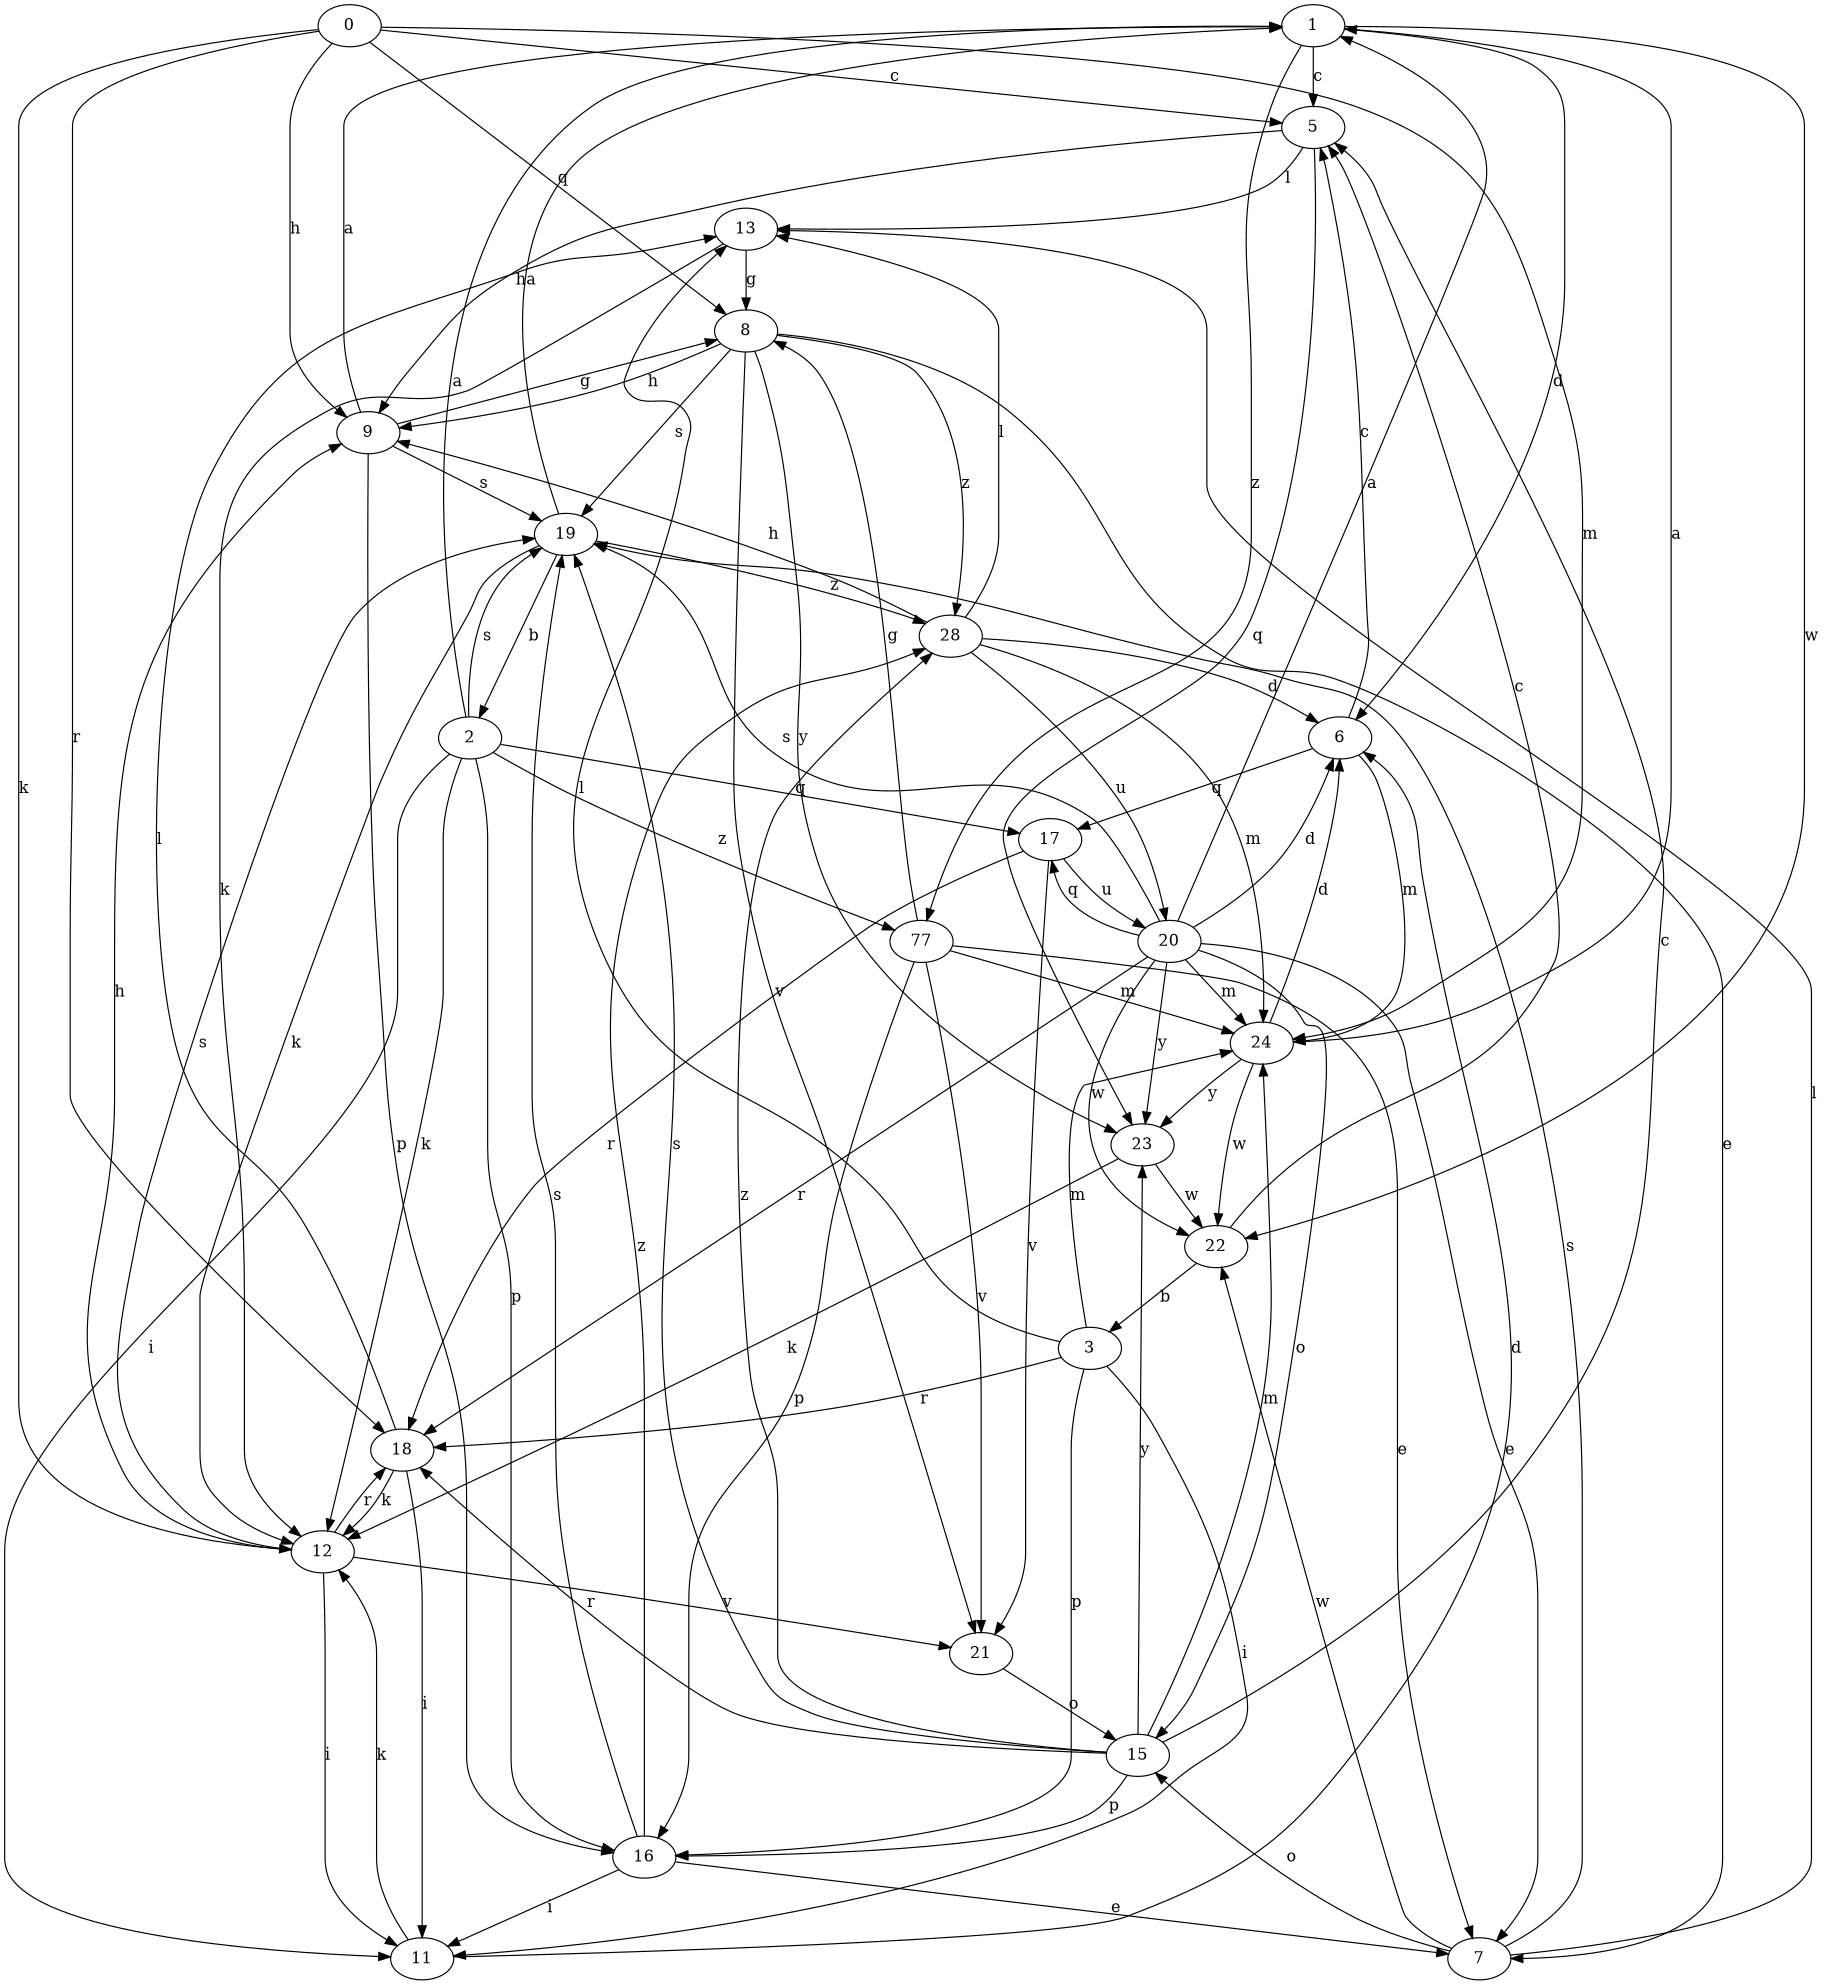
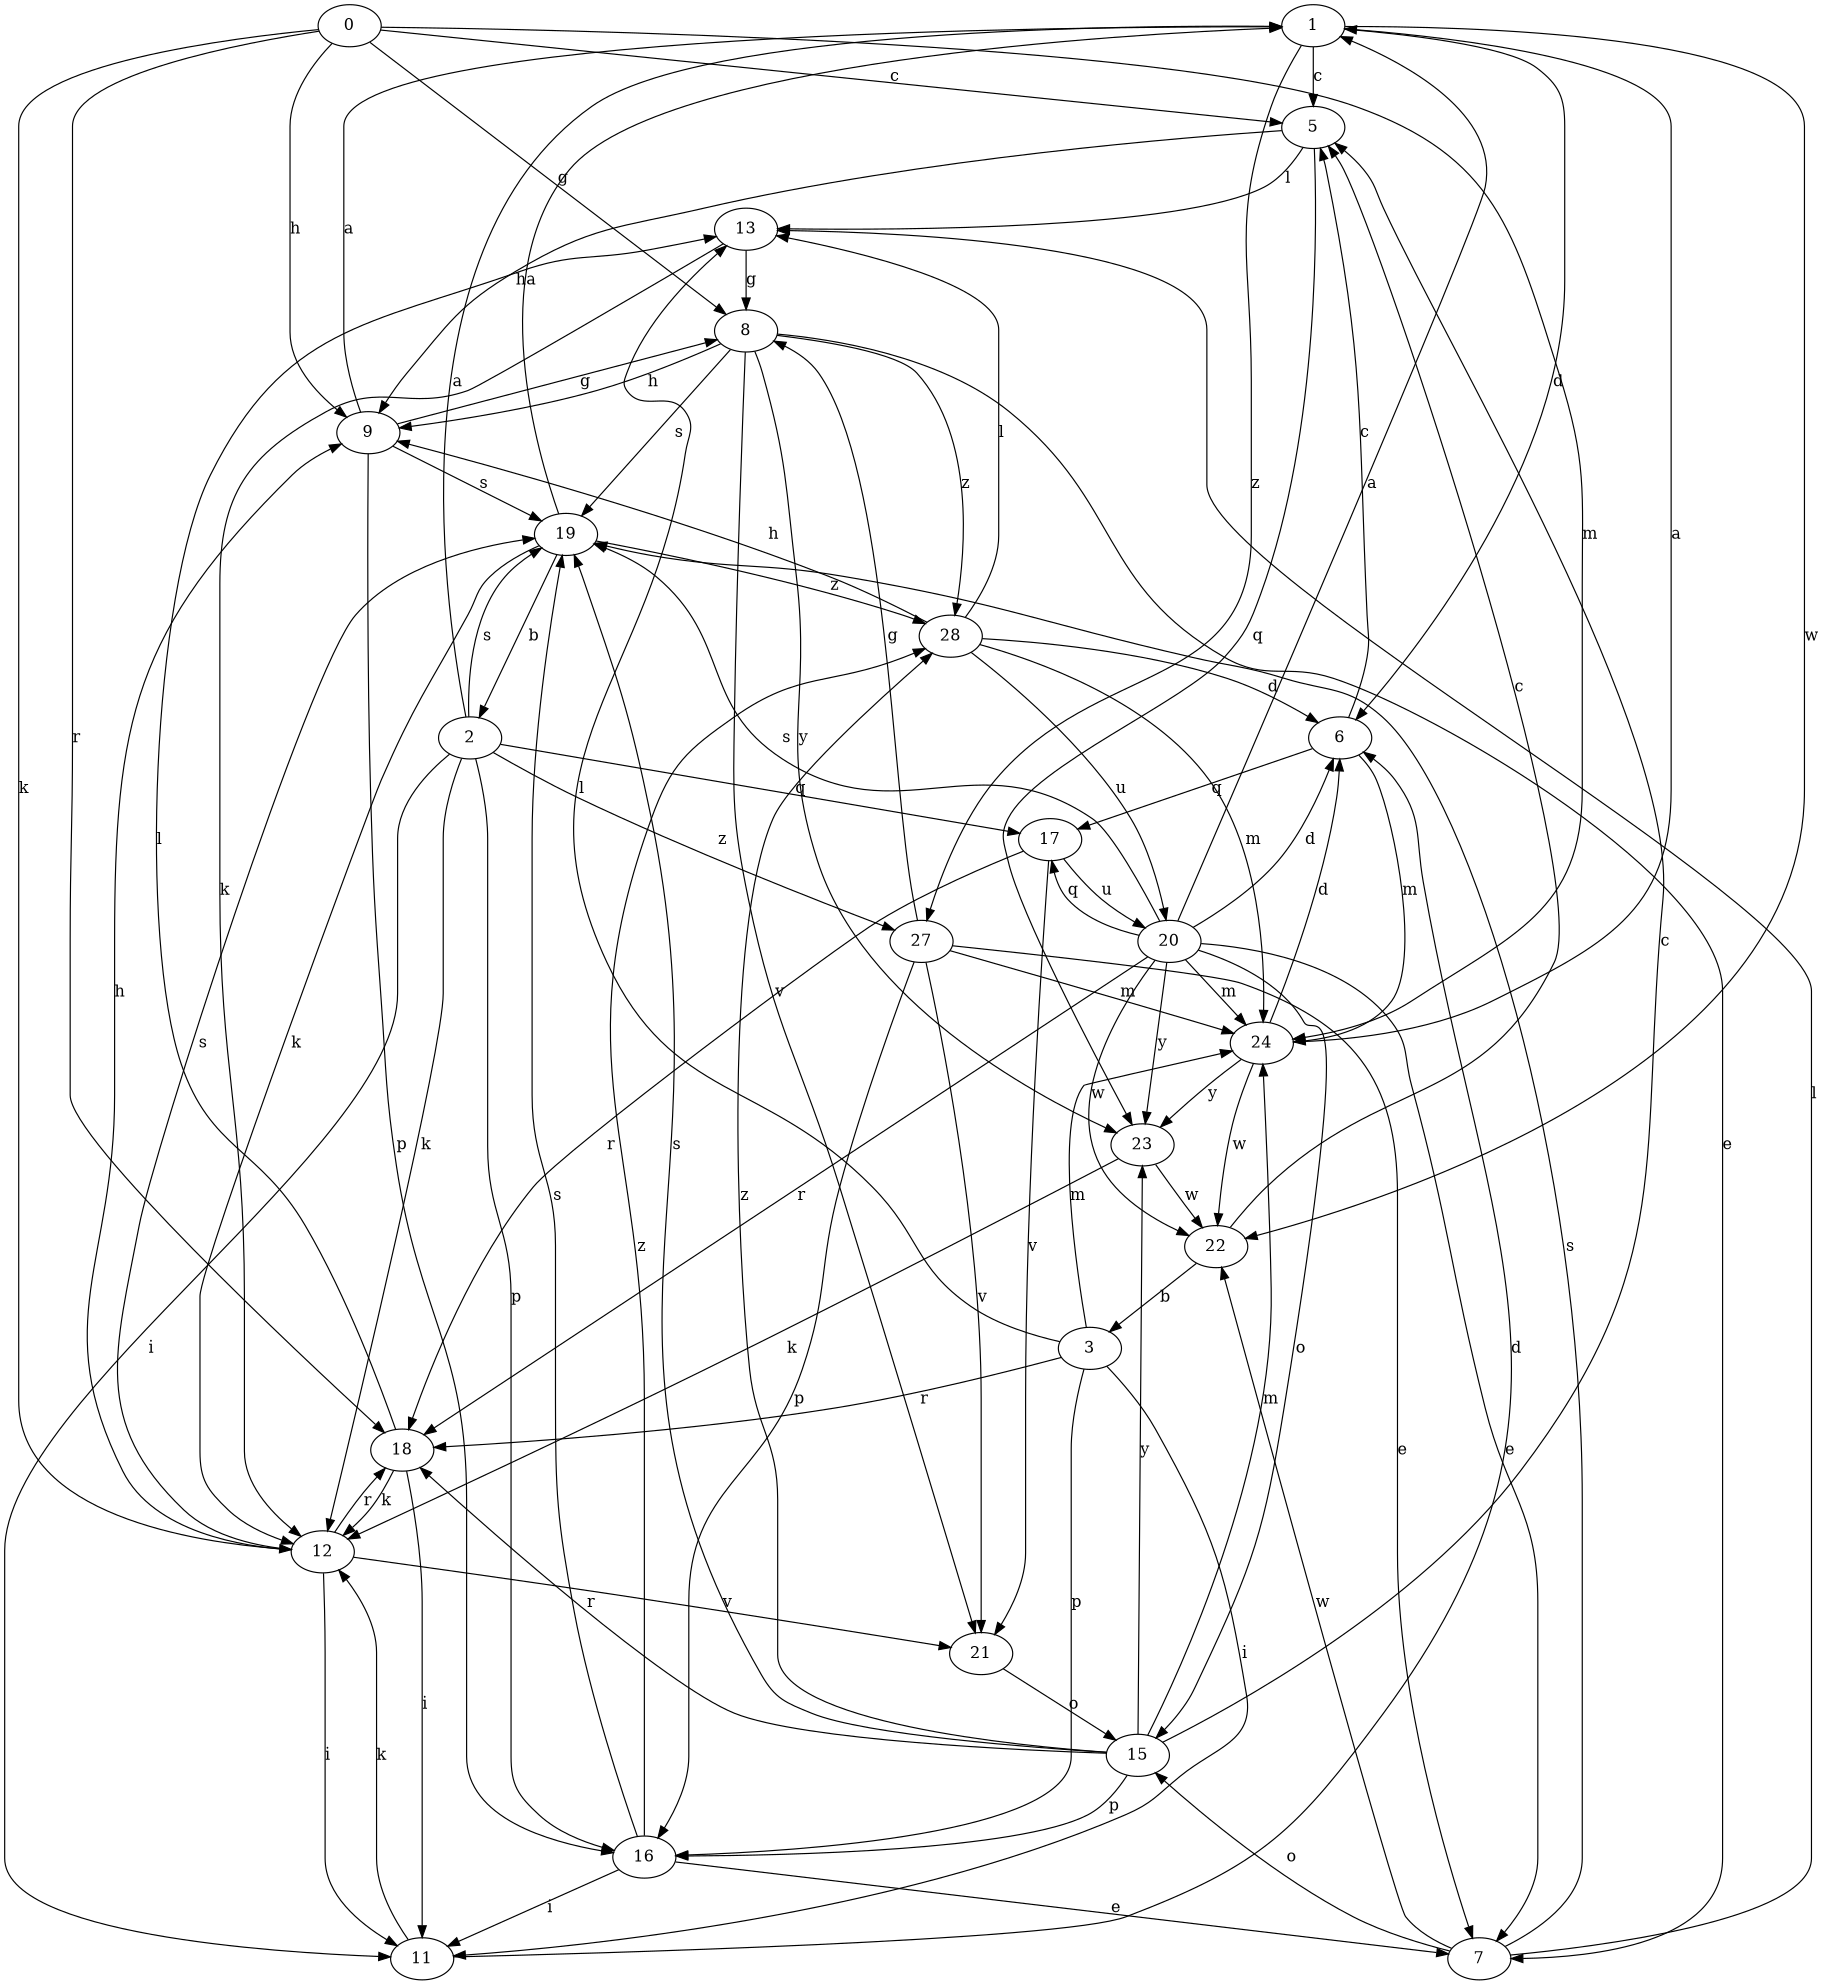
  strict digraph {
    1
    5
    6
    22
-   27 [label=77]
+   27
    13
    9
    23
    17
    n10 [label=24]
    3
    16
    7
    8
    21
    2
    11
    12
    19
    18
    28
    20
    15
    0
    1 -> 5 [label=c]
    1 -> 6 [label=d]
    1 -> 22 [label=w]
    1 -> 27 [label=z]
    5 -> 13 [label=l]
    5 -> 9 [label=h]
    5 -> 23 [label=q]
    6 -> 5 [label=c]
    6 -> 17 [label=q]
    6 -> n10 [label=m]
    22 -> 5 [label=c]
    22 -> 3 [label=b]
    27 -> n10 [label=m]
    27 -> 16 [label=p]
    27 -> 7 [label=e]
    27 -> 8 [label=g]
    27 -> 21 [label=v]
    13 -> 8 [label=g]
    13 -> 12 [label=k]
    9 -> 1 [label=a]
    9 -> 16 [label=p]
    9 -> 8 [label=g]
    9 -> 19 [label=s]
    23 -> 22 [label=w]
    23 -> 12 [label=k]
    17 -> 21 [label=v]
    17 -> 18 [label=r]
    17 -> 20 [label=u]
    n10 -> 1 [label=a]
    n10 -> 6 [label=d]
    n10 -> 22 [label=w]
    n10 -> 23 [label=y]
    3 -> 13 [label=l]
    3 -> n10 [label=m]
    3 -> 16 [label=p]
    3 -> 11 [label=i]
    3 -> 18 [label=r]
    16 -> 7 [label=e]
    16 -> 11 [label=i]
    16 -> 19 [label=s]
    16 -> 28 [label=z]
    7 -> 22 [label=w]
    7 -> 13 [label=l]
    7 -> 19 [label=s]
    7 -> 15 [label=o]
    8 -> 9 [label=h]
    8 -> 23 [label=y]
    8 -> 7 [label=e]
    8 -> 21 [label=v]
    8 -> 19 [label=s]
    8 -> 28 [label=z]
    21 -> 15 [label=o]
    2 -> 1 [label=a]
    2 -> 27 [label=z]
    2 -> 17 [label=q]
    2 -> 16 [label=p]
    2 -> 11 [label=i]
    2 -> 12 [label=k]
    2 -> 19 [label=s]
    11 -> 6 [label=d]
    11 -> 12 [label=k]
    12 -> 9 [label=h]
    12 -> 21 [label=v]
    12 -> 11 [label=i]
    12 -> 19 [label=s]
    12 -> 18 [label=r]
    19 -> 1 [label=a]
    19 -> 2 [label=b]
    19 -> 12 [label=k]
    19 -> 28 [label=z]
    18 -> 13 [label=l]
    18 -> 11 [label=i]
    18 -> 12 [label=k]
    28 -> 6 [label=d]
    28 -> 13 [label=l]
    28 -> 9 [label=h]
    28 -> n10 [label=m]
    28 -> 20 [label=u]
    20 -> 1 [label=a]
    20 -> 6 [label=d]
    20 -> 22 [label=w]
    20 -> 23 [label=y]
    20 -> 17 [label=q]
    20 -> n10 [label=m]
    20 -> 7 [label=e]
    20 -> 19 [label=s]
    20 -> 18 [label=r]
    20 -> 15 [label=o]
    15 -> 5 [label=c]
    15 -> 23 [label=y]
    15 -> n10 [label=m]
    15 -> 16 [label=p]
    15 -> 19 [label=s]
    15 -> 18 [label=r]
    15 -> 28 [label=z]
    0 -> 5 [label=c]
    0 -> 9 [label=h]
    0 -> n10 [label=m]
-   0 -> 8 [label=q]
+   0 -> 8 [label=g]
    0 -> 12 [label=k]
    0 -> 18 [label=r]
  }
